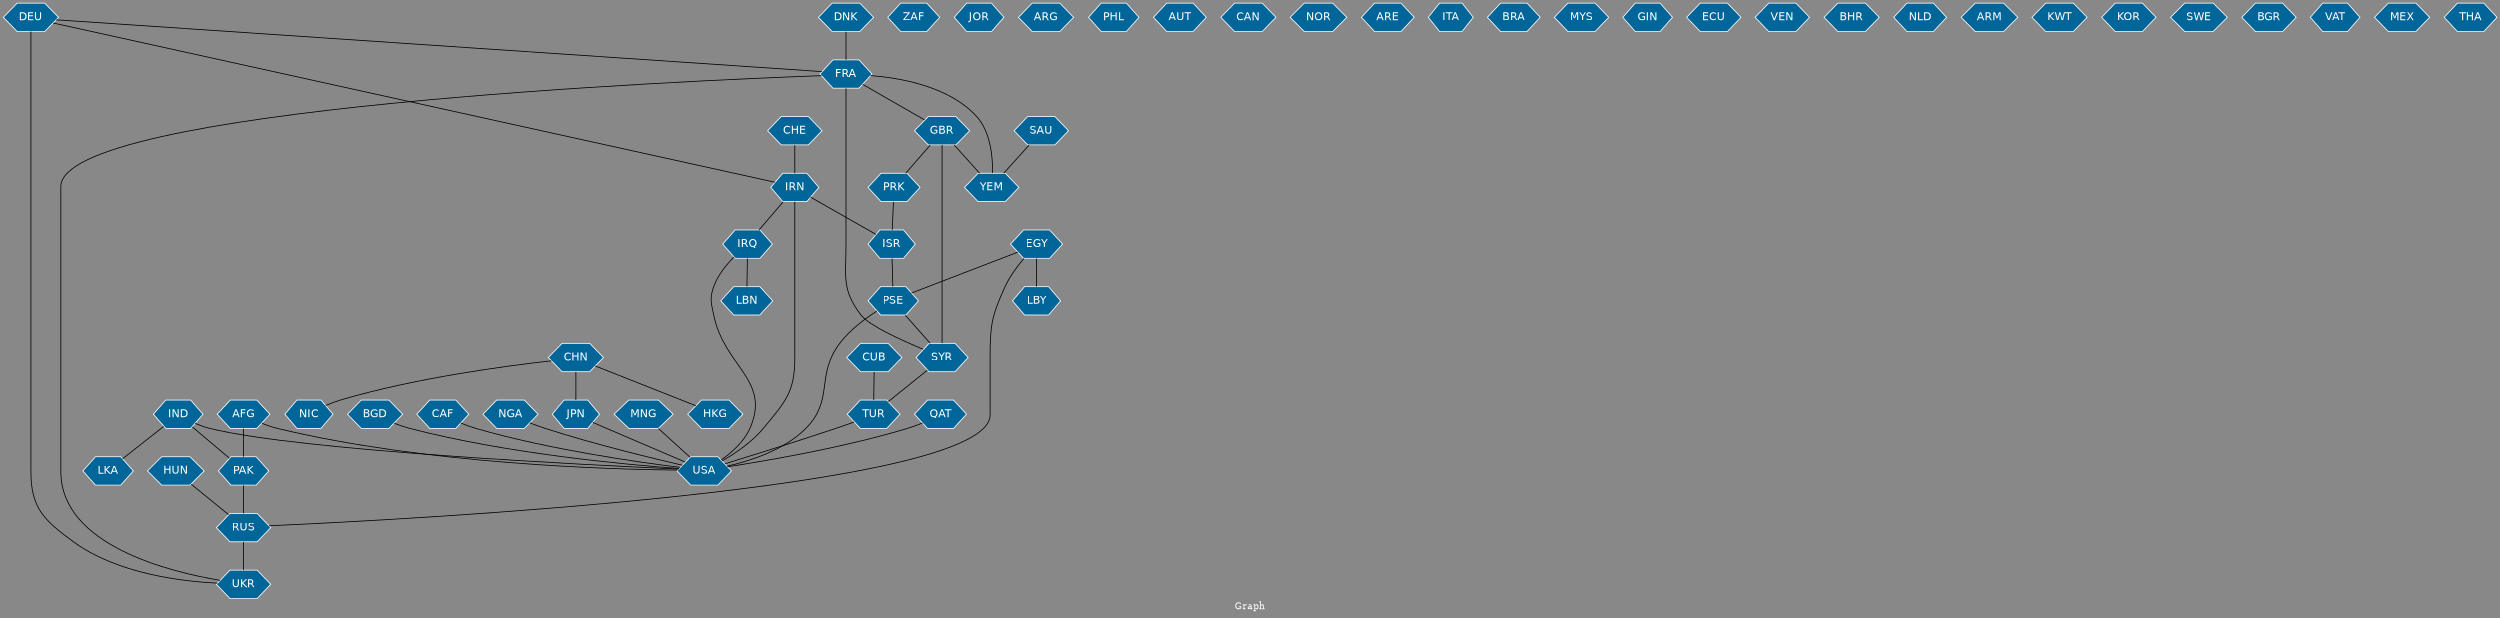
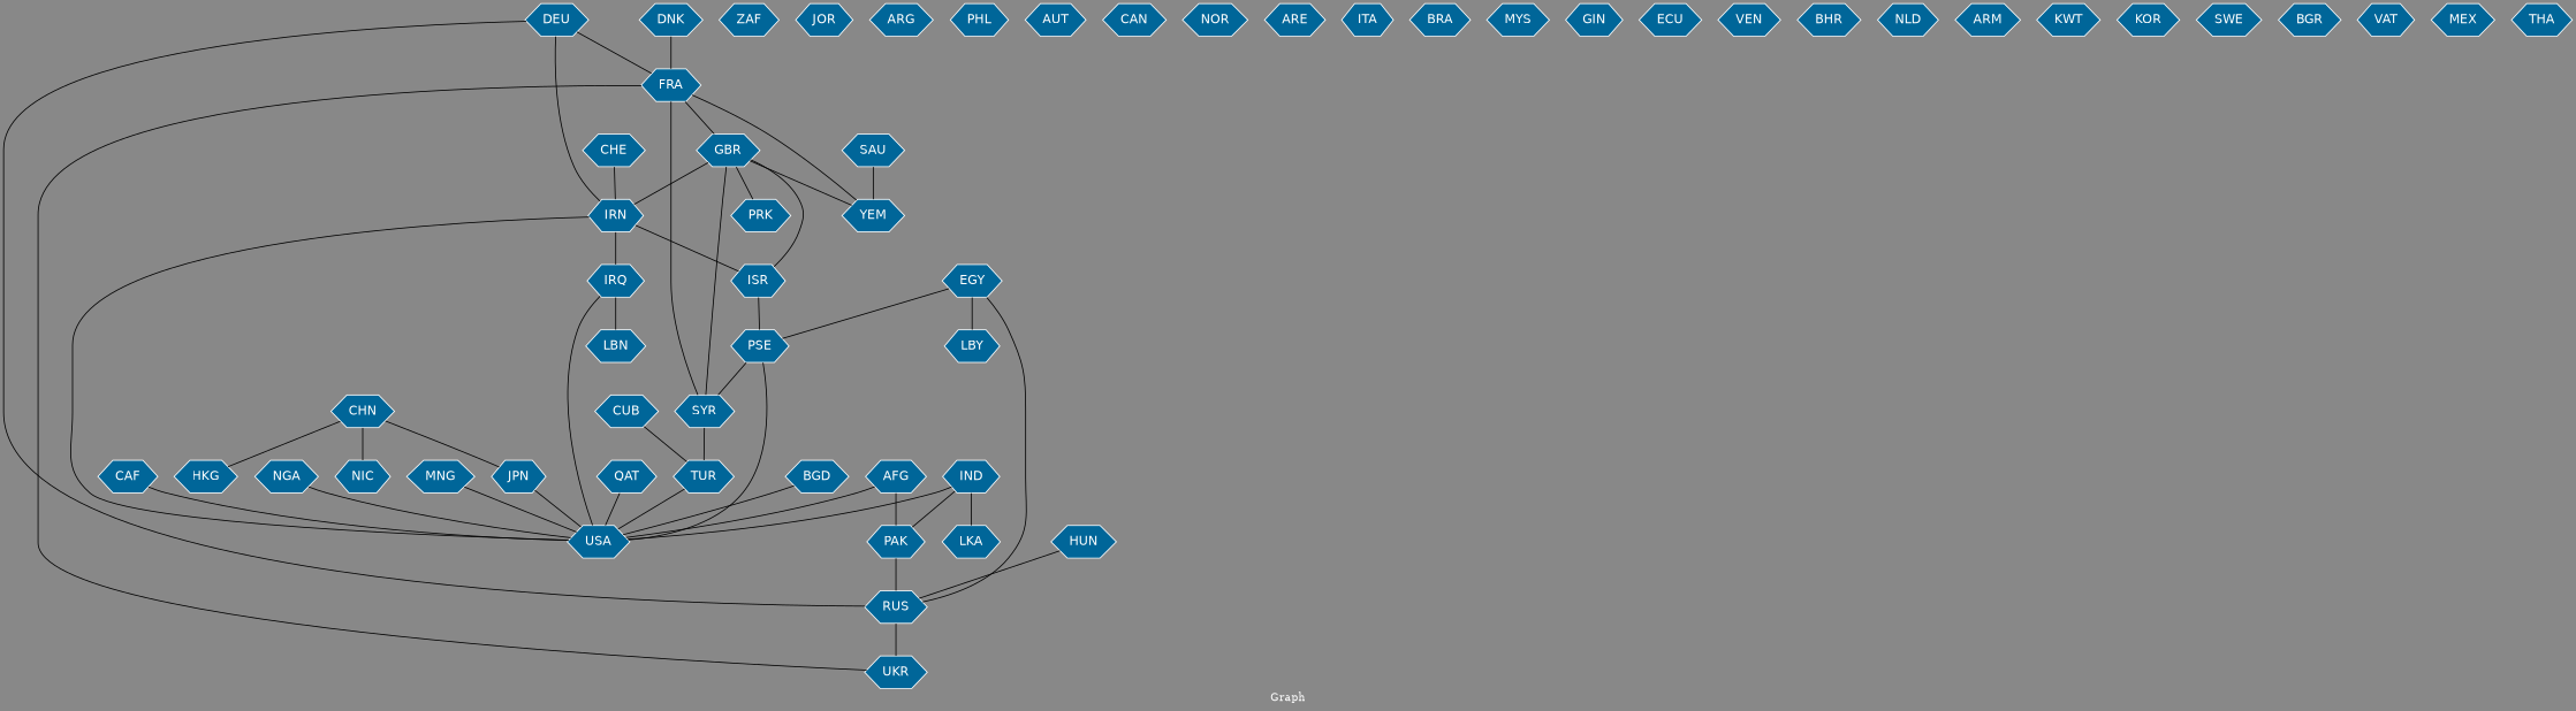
  graph {
    bgcolor="#888888"
    fontcolor=white
    fontsize=12
    label="Graph"
    node [color=white fillcolor="#006699" fontcolor=white fontname=Helvetica shape=hexagon style=filled]
    edge [arrowhead=open color=black fontcolor=white fontname=Courier fontsize=12 weight=1]
    n1 [label=RUS]
    n2 [label=UKR]
    n3 [label=ZAF]
    n4 [label=CUB]
    n5 [label=TUR]
    n6 [label=USA]
    n7 [label=ISR]
    n8 [label=PSE]
    n9 [label=SYR]
    n10 [label=JOR]
    n11 [label=GBR]
    n12 [label=IRN]
    n13 [label=YEM]
    n14 [label=PRK]
    n15 [label=IRQ]
    n16 [label=DEU]
    n17 [label=FRA]
    n18 [label=QAT]
    n19 [label=SAU]
    n20 [label=ARG]
    n21 [label=PAK]
    n22 [label=AFG]
    n23 [label=PHL]
    n24 [label=JPN]
    n25 [label=LBN]
    n26 [label=BGD]
    n27 [label=AUT]
    n28 [label=EGY]
    n29 [label=LBY]
    n30 [label=DNK]
    n31 [label=CAN]
    n32 [label=NOR]
    n33 [label=IND]
    n34 [label=LKA]
    n35 [label=ARE]
    n36 [label=ITA]
    n37 [label=BRA]
    n38 [label=CHN]
    n39 [label=NIC]
    n40 [label=HKG]
    n41 [label=MYS]
    n42 [label=GIN]
    n43 [label=ECU]
    n44 [label=VEN]
    n45 [label=BHR]
    n46 [label=NLD]
    n47 [label=HUN]
    n48 [label=ARM]
    n49 [label=KWT]
    n50 [label=KOR]
    n51 [label=SWE]
    n52 [label=CAF]
    n53 [label=CHE]
    n54 [label=NGA]
    n55 [label=BGR]
    n56 [label=VAT]
    n57 [label=MNG]
    n58 [label=MEX]
    n59 [label=THA]
    n1 -- n2 [weight=19]
    n4 -- n5
    n5 -- n6 [weight=2]
    n7 -- n8 [weight=3]
    n8 -- n6 [weight=2]
    n8 -- n9 [weight=2]
    n9 -- n5
-   n14 -- n7
+   n11 -- n7
    n11 -- n9 [weight=5]
+   n11 -- n12
    n11 -- n13 [weight=2]
    n11 -- n14
    n12 -- n6 [weight=4]
    n12 -- n7 [weight=7]
    n12 -- n15 [weight=5]
    n15 -- n6 [weight=2]
    n15 -- n25
-   n16 -- n2
+   n16 -- n1
    n16 -- n12
    n16 -- n17
    n17 -- n2
    n17 -- n9 [weight=4]
    n17 -- n11 [weight=2]
    n17 -- n13 [weight=2]
    n18 -- n6
    n19 -- n13
    n21 -- n1 [weight=2]
    n22 -- n6 [weight=2]
    n22 -- n21 [weight=4]
    n24 -- n6 [weight=2]
    n26 -- n6
    n28 -- n1 [weight=2]
    n28 -- n8
    n28 -- n29 [weight=7]
    n30 -- n17
    n33 -- n6 [weight=3]
    n33 -- n21 [weight=4]
    n33 -- n34 [weight=2]
    n38 -- n24 [weight=2]
    n38 -- n39 [weight=2]
    n38 -- n40
    n47 -- n1
    n52 -- n6
    n53 -- n12
    n54 -- n6
    n57 -- n6
  }
